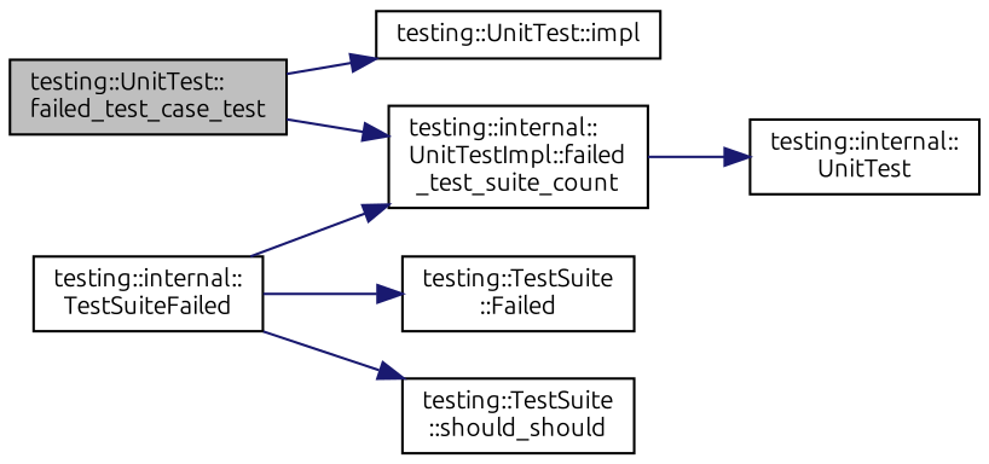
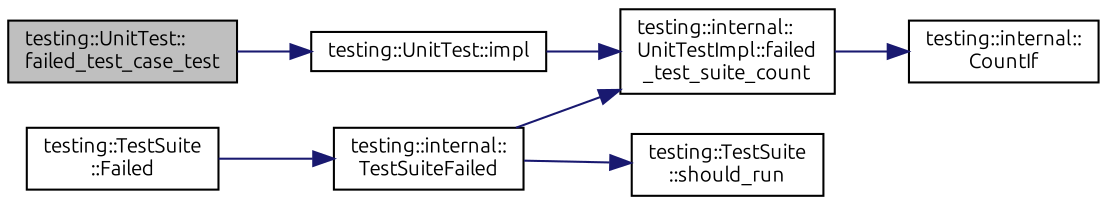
  digraph {
    fontname=Ubuntu
    rankdir=LR
    node [color=black fontname=Ubuntu fontsize=10 shape=record]
    edge [color=midnightblue fontname=Ubuntu fontsize=10 labelfontname=Helvetica labelfontsize=10 style=solid]
    n1 [fillcolor=grey75 fontcolor=black height=0.2 label="testing::UnitTest::\lfailed_test_case_test" style=filled width=0.4]
    n2 [height=0.2 label="testing::internal::\lUnitTestImpl::failed\l_test_suite_count" width=0.4]
    n3 [height=0.2 label="testing::UnitTest::impl" width=0.4]
-   n4 [height=0.2 label="testing::internal::\lUnitTest" width=0.4]
+   n4 [height=0.2 label="testing::internal::\lCountIf" width=0.4]
    n5 [height=0.2 label="testing::internal::\lTestSuiteFailed" width=0.4]
    n6 [height=0.2 label="testing::TestSuite\l::Failed" width=0.4]
-   n7 [height=0.2 label="testing::TestSuite\l::should_should" width=0.4]
-   n1 -> n2
+   n7 [height=0.2 label="testing::TestSuite\l::should_run" width=0.4]
+   n3 -> n2
    n1 -> n3
    n2 -> n4
    n5 -> n2
-   n5 -> n6
+   n6 -> n5
    n5 -> n7
  }
